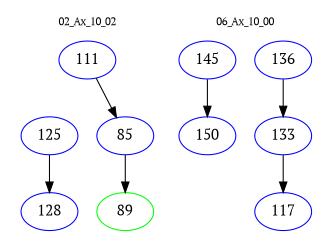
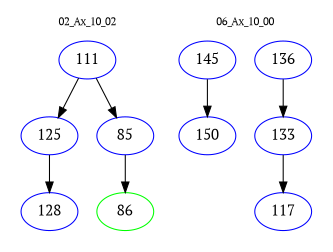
  digraph {
    fontname="PT Serif"
    node [color=blue fontname="PT Serif"]
    edge [color=black fontname="PT Serif"]
    n1 [label=111]
    n2 [label=125]
    n3 [label=85]
    n4 [label=128]
-   n5 [color=green label=89]
+   n5 [color=green label=86]
    n6 [label=136]
    n7 [label=133]
    n8 [label=145]
    n9 [label=117]
    n10 [label=150]
    subgraph cluster_1 {
      color=white
      fontsize=10
      label="02_Ax_10_02"
      n1
      n2
      n3
      n4
      n5
    }
    subgraph cluster_2 {
      color=white
      fontsize=10
      label="06_Ax_10_00"
      n6
      n7
      n8
      n9
      n10
    }
+   n1 -> n2
    n1 -> n3
    n2 -> n4
    n3 -> n5
    n6 -> n7
    n7 -> n9
    n8 -> n10
  }
